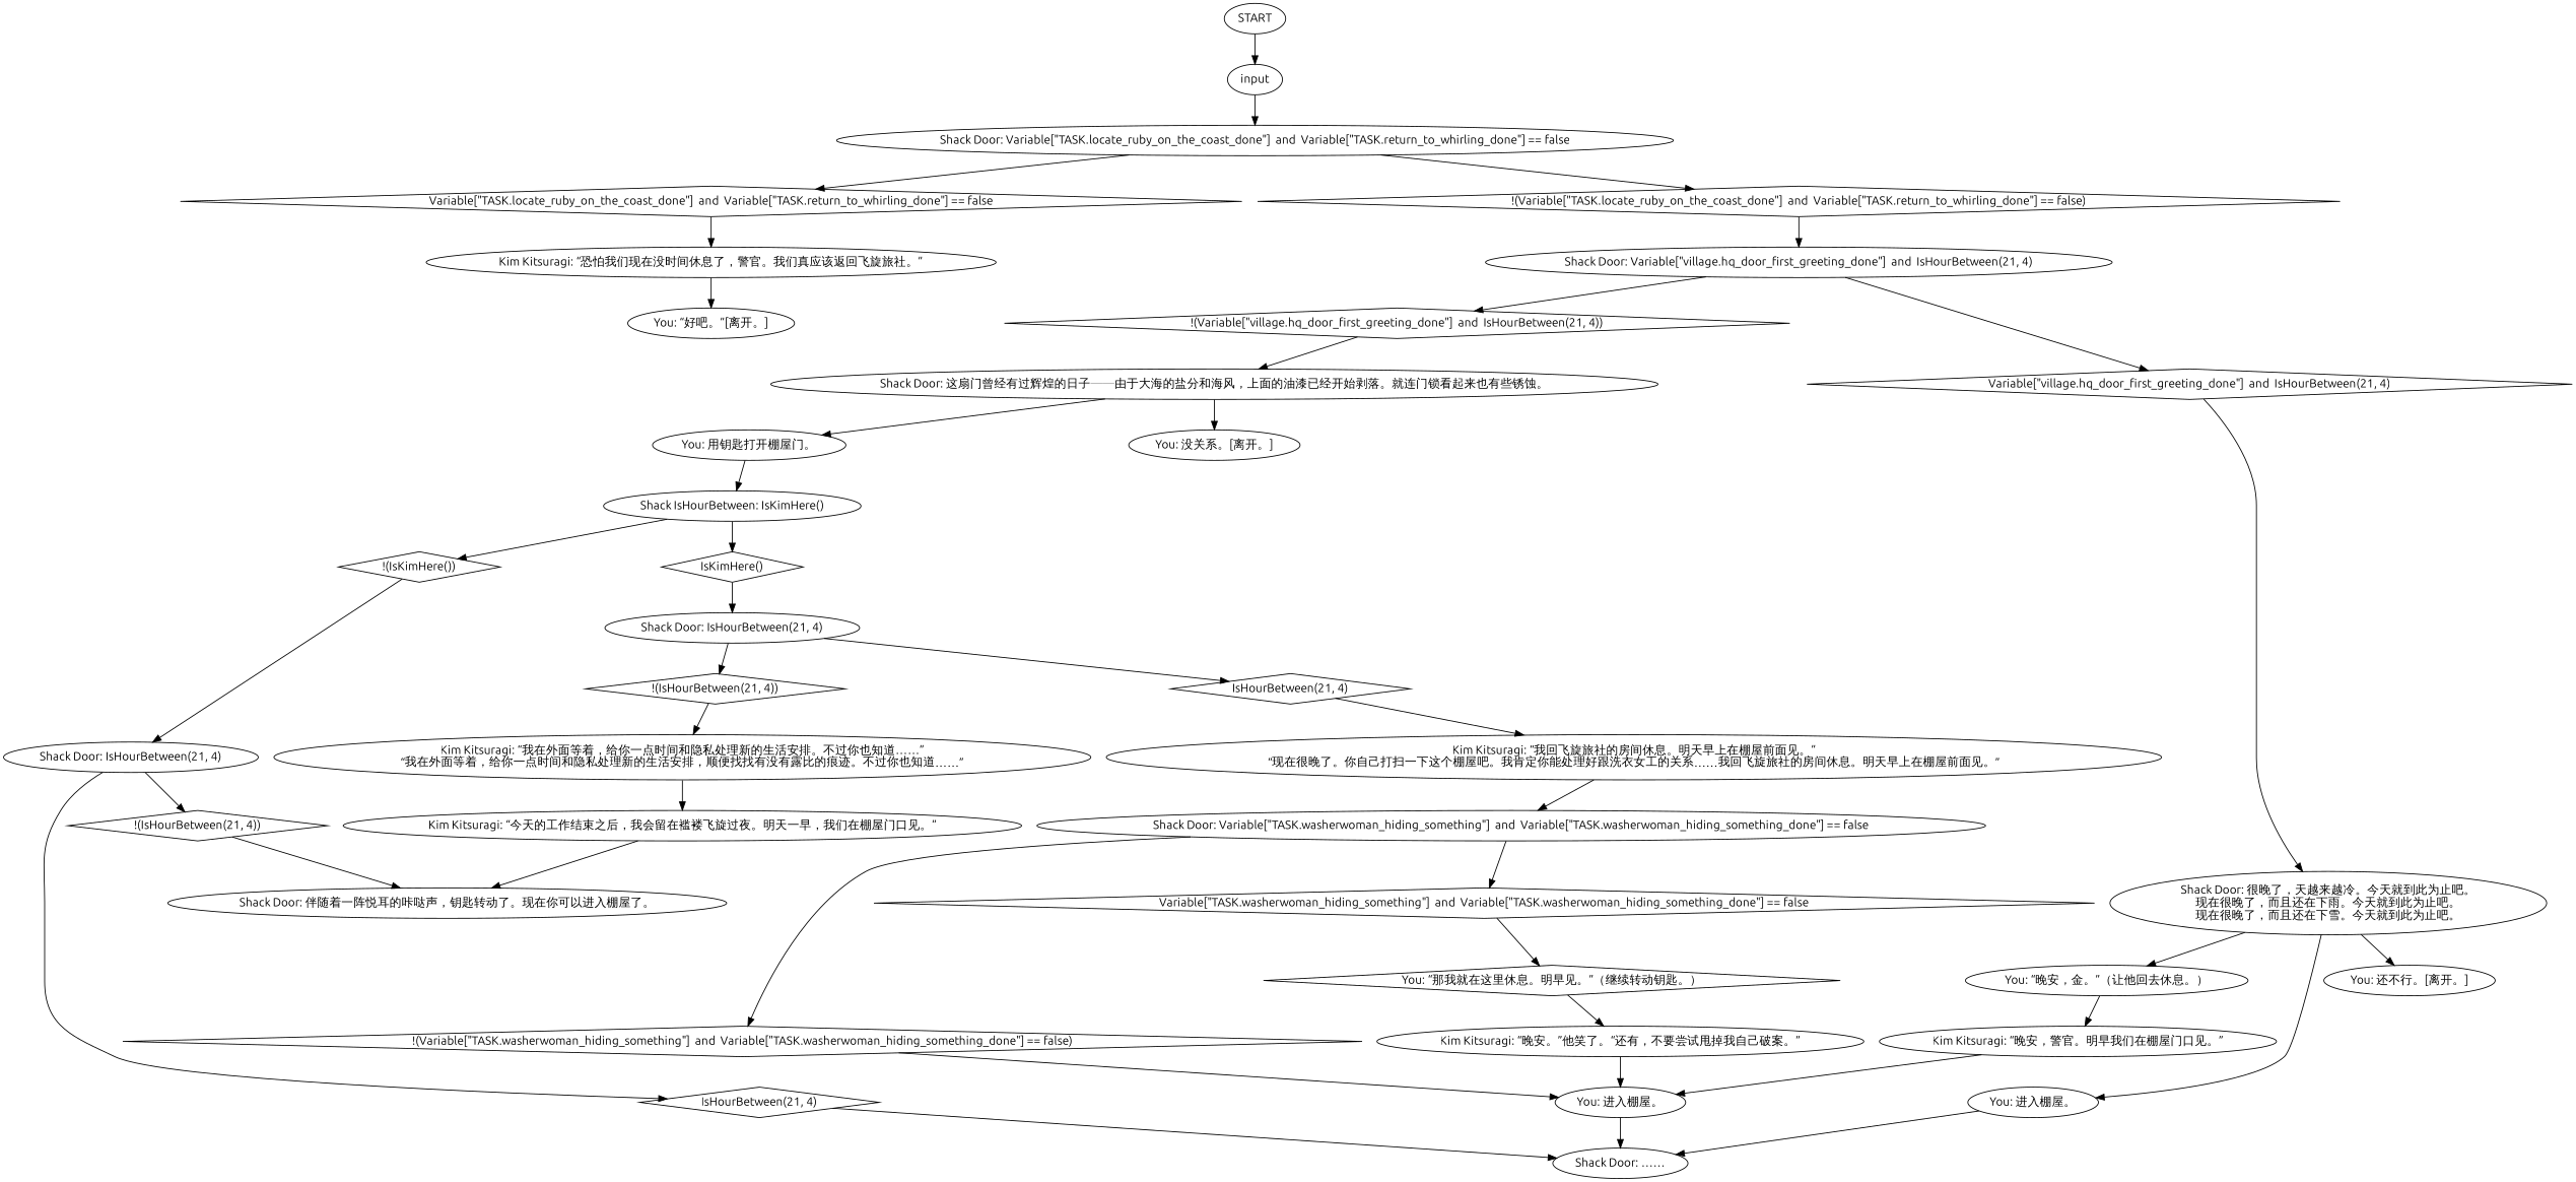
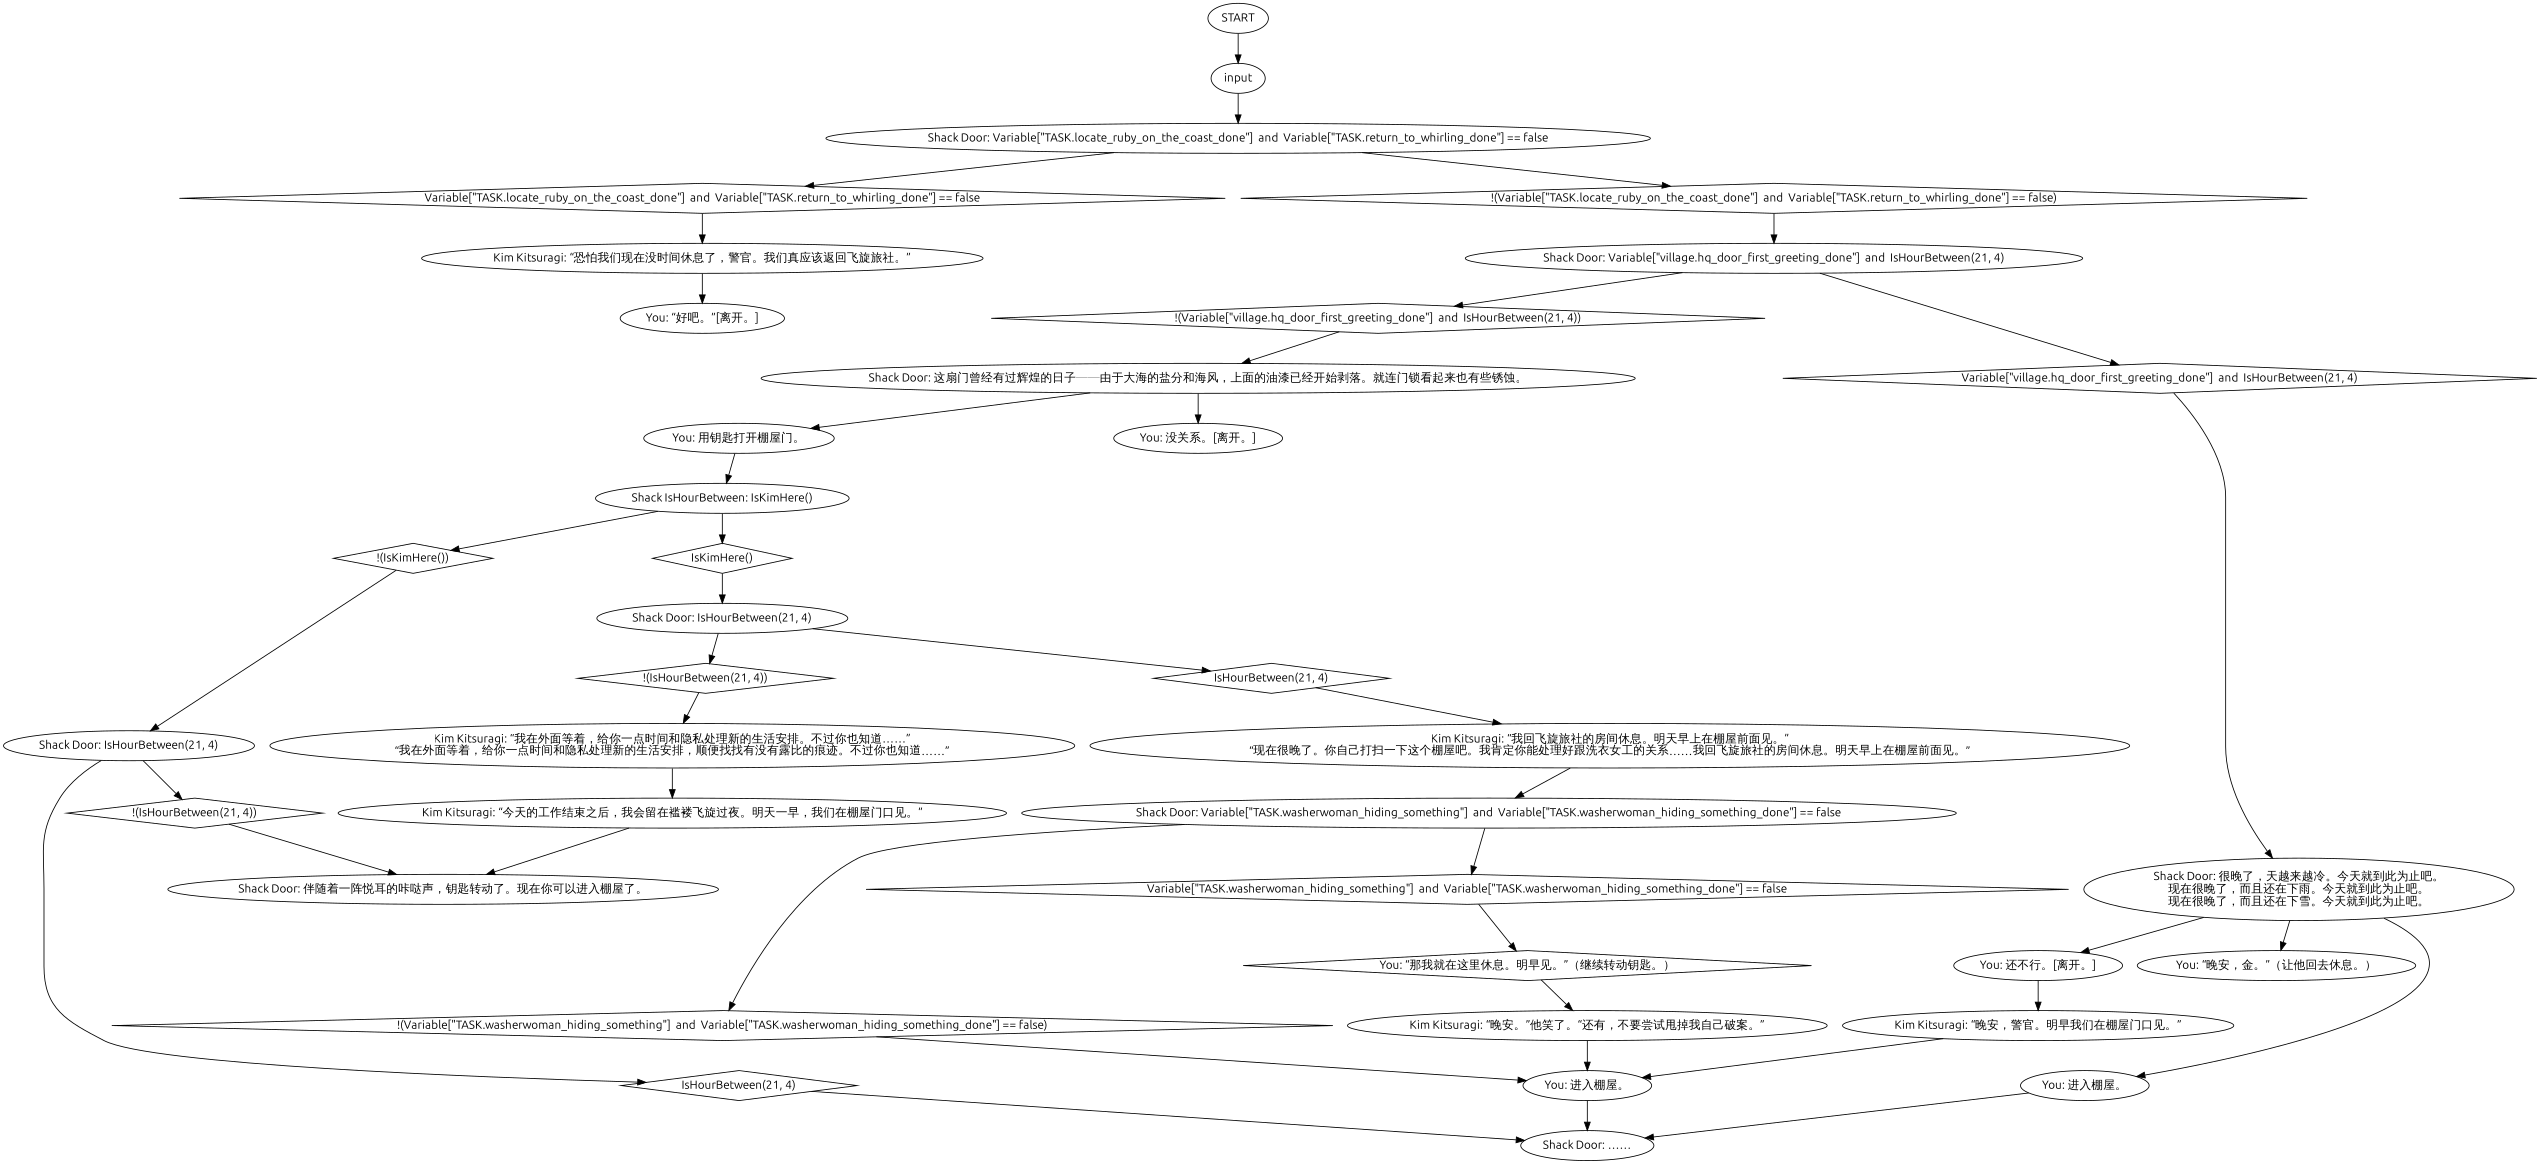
  digraph {
    fontname=Ubuntu
    node [fontname=Ubuntu]
    edge [fontname=Ubuntu]
    n1 [label=START]
    n2 [label=input]
    n3 [label="Shack Door: Variable[\"TASK.locate_ruby_on_the_coast_done\"]  and  Variable[\"TASK.return_to_whirling_done\"] == false"]
    n4 [label="Variable[\"TASK.locate_ruby_on_the_coast_done\"]  and  Variable[\"TASK.return_to_whirling_done\"] == false" shape=diamond]
    n5 [label="!(Variable[\"TASK.locate_ruby_on_the_coast_done\"]  and  Variable[\"TASK.return_to_whirling_done\"] == false)" shape=diamond]
    n6 [label="Shack Door: Variable[\"village.hq_door_first_greeting_done\"]  and  IsHourBetween(21, 4)"]
    n7 [label="Variable[\"village.hq_door_first_greeting_done\"]  and  IsHourBetween(21, 4)" shape=diamond]
    n8 [label="!(Variable[\"village.hq_door_first_greeting_done\"]  and  IsHourBetween(21, 4))" shape=diamond]
    n9 [label="Shack Door: 很晚了，天越来越冷。今天就到此为止吧。\n现在很晚了，而且还在下雨。今天就到此为止吧。\n现在很晚了，而且还在下雪。今天就到此为止吧。"]
    n10 [label="Shack Door: 这扇门曾经有过辉煌的日子——由于大海的盐分和海风，上面的油漆已经开始剥落。就连门锁看起来也有些锈蚀。"]
    n11 [label="You: “晚安，金。”（让他回去休息。）"]
    n12 [label="You: 还不行。[离开。]"]
    n13 [label="You: 进入棚屋。"]
    n14 [label="You: 用钥匙打开棚屋门。"]
    n15 [label="You: 没关系。[离开。]"]
    n16 [label="Kim Kitsuragi: “晚安，警官。明早我们在棚屋门口见。”"]
    n17 [label="Shack Door: ……"]
    n18 [label="Shack IsHourBetween: IsKimHere()"]
    n19 [label="IsKimHere()" shape=diamond]
    n20 [label="!(IsKimHere())" shape=diamond]
    n21 [label="Shack Door: IsHourBetween(21, 4)"]
    n22 [label="Shack Door: IsHourBetween(21, 4)"]
    n23 [label="IsHourBetween(21, 4)" shape=diamond]
    n24 [label="!(IsHourBetween(21, 4))" shape=diamond]
    n25 [label="IsHourBetween(21, 4)" shape=diamond]
    n26 [label="!(IsHourBetween(21, 4))" shape=diamond]
    n27 [label="Kim Kitsuragi: “我在外面等着，给你一点时间和隐私处理新的生活安排。不过你也知道……”\n“我在外面等着，给你一点时间和隐私处理新的生活安排，顺便找找有没有露比的痕迹。不过你也知道……”"]
    n28 [label="Kim Kitsuragi: “今天的工作结束之后，我会留在褴褛飞旋过夜。明天一早，我们在棚屋门口见。”"]
    n29 [label="Shack Door: 伴随着一阵悦耳的咔哒声，钥匙转动了。现在你可以进入棚屋了。"]
    n30 [label="Kim Kitsuragi: “我回飞旋旅社的房间休息。明天早上在棚屋前面见。”\n“现在很晚了。你自己打扫一下这个棚屋吧。我肯定你能处理好跟洗衣女工的关系……我回飞旋旅社的房间休息。明天早上在棚屋前面见。”"]
    n31 [label="Shack Door: Variable[\"TASK.washerwoman_hiding_something\"]  and  Variable[\"TASK.washerwoman_hiding_something_done\"] == false"]
    n32 [label="Variable[\"TASK.washerwoman_hiding_something\"]  and  Variable[\"TASK.washerwoman_hiding_something_done\"] == false" shape=diamond]
    n33 [label="!(Variable[\"TASK.washerwoman_hiding_something\"]  and  Variable[\"TASK.washerwoman_hiding_something_done\"] == false)" shape=diamond]
    n34 [label="You: 进入棚屋。"]
    n35 [label="You: “那我就在这里休息。明早见。”（继续转动钥匙。）" shape=diamond]
    n36 [label="Kim Kitsuragi: “晚安。”他笑了。“还有，不要尝试甩掉我自己破案。”"]
    n37 [label="Kim Kitsuragi: “恐怕我们现在没时间休息了，警官。我们真应该返回飞旋旅社。”"]
    n38 [label="You: “好吧。”[离开。]"]
    n1 -> n2
    n2 -> n3
    n3 -> n4
    n3 -> n5
    n4 -> n37
    n5 -> n6
    n6 -> n7
    n6 -> n8
    n7 -> n9
    n8 -> n10
    n9 -> n11
    n9 -> n12
    n9 -> n13
    n10 -> n14
    n10 -> n15
-   n11 -> n16
+   n12 -> n16
    n13 -> n17
    n14 -> n18
    n16 -> n34
    n18 -> n19
    n18 -> n20
    n19 -> n21
    n20 -> n22
    n21 -> n23
    n21 -> n24
    n22 -> n25
    n22 -> n26
    n23 -> n30
    n24 -> n27
    n25 -> n17
    n26 -> n29
    n27 -> n28
    n28 -> n29
    n30 -> n31
    n31 -> n32
    n31 -> n33
    n32 -> n35
    n33 -> n34
    n34 -> n17
    n35 -> n36
    n36 -> n34
    n37 -> n38
  }
